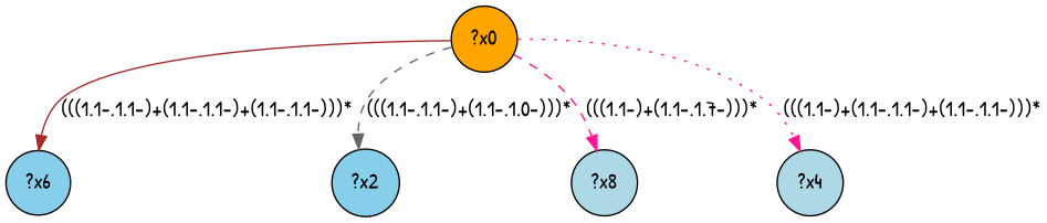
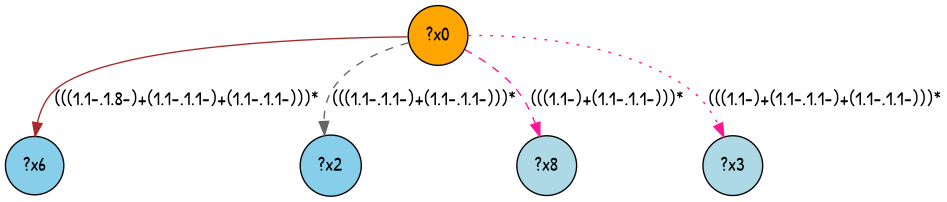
  digraph {
    fontname="Patrick Hand"
    node [fillcolor=skyblue fontname="Patrick Hand" shape=circle style=filled]
    edge [color=deeppink fontname="Patrick Hand" style=dashed]
    n1 [fillcolor=orange label="?x0" style="filled,"]
    n2 [label="?x6" style="filled,"]
    n3 [label="?x2"]
    n4 [fillcolor=lightblue label="?x8"]
-   n5 [fillcolor=lightblue label="?x4"]
-   n1 -> n2 [color=brown label="(((1.1-.1.1-)+(1.1-.1.1-)+(1.1-.1.1-)))*" style=solid]
-   n1 -> n3 [color=gray40 label="(((1.1-.1.1-)+(1.1-.1.0-)))*"]
-   n1 -> n4 [label="(((1.1-)+(1.1-.1.7-)))*"]
+   n5 [fillcolor=lightblue label="?x3"]
+   n1 -> n2 [color=brown label="(((1.1-.1.8-)+(1.1-.1.1-)+(1.1-.1.1-)))*" style=solid]
+   n1 -> n3 [color=gray40 label="(((1.1-.1.1-)+(1.1-.1.1-)))*"]
+   n1 -> n4 [label="(((1.1-)+(1.1-.1.1-)))*"]
    n1 -> n5 [label="(((1.1-)+(1.1-.1.1-)+(1.1-.1.1-)))*" style=dotted]
  }
